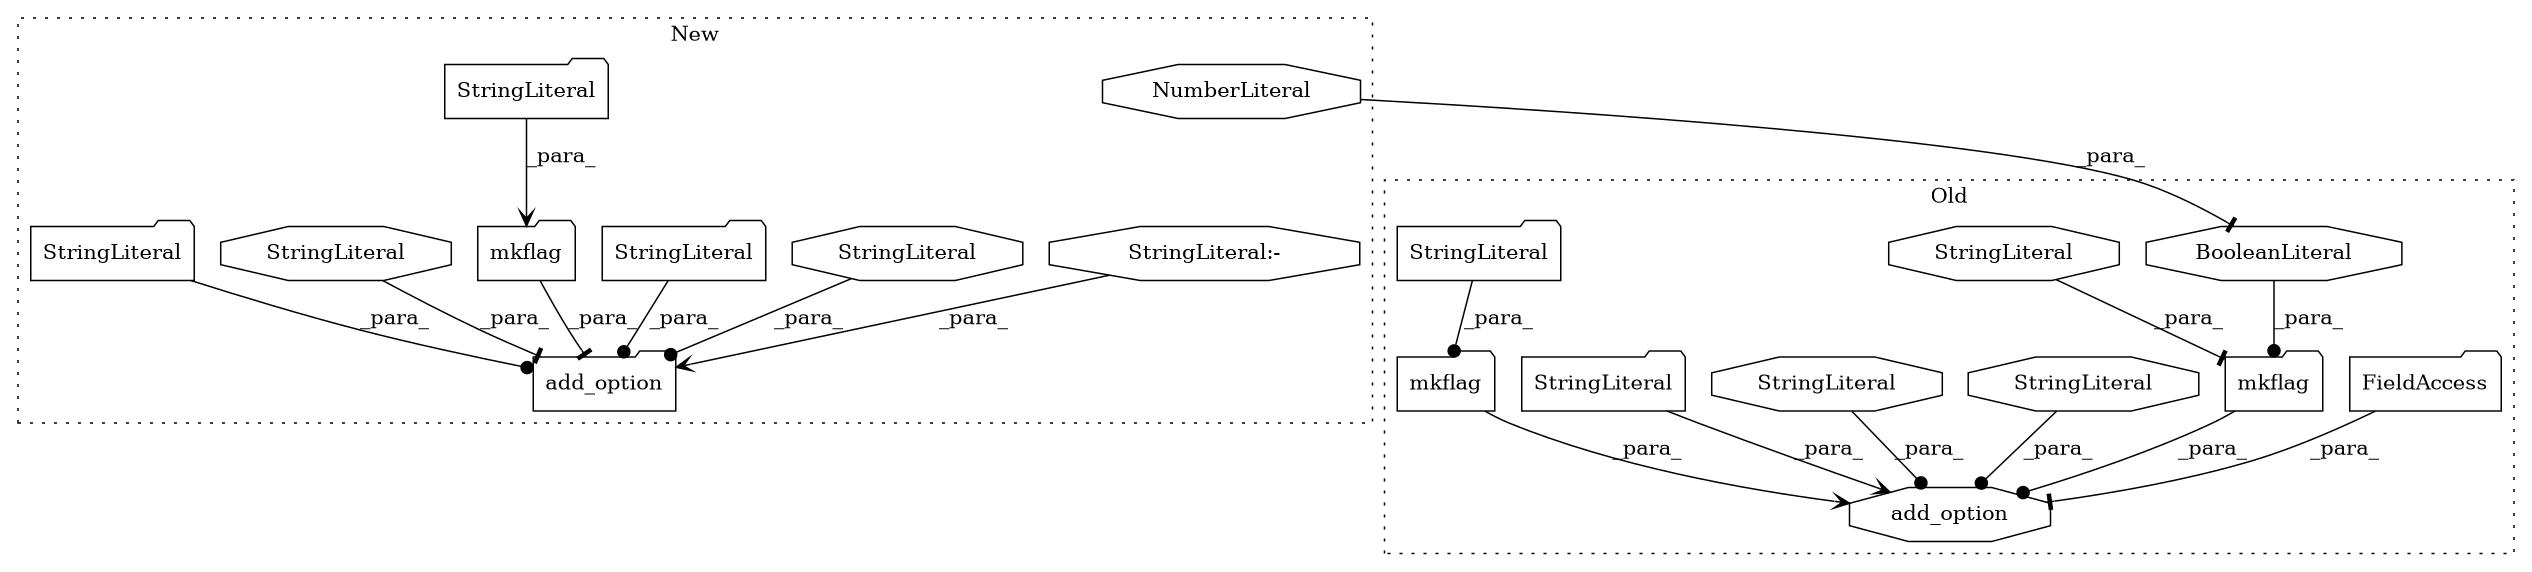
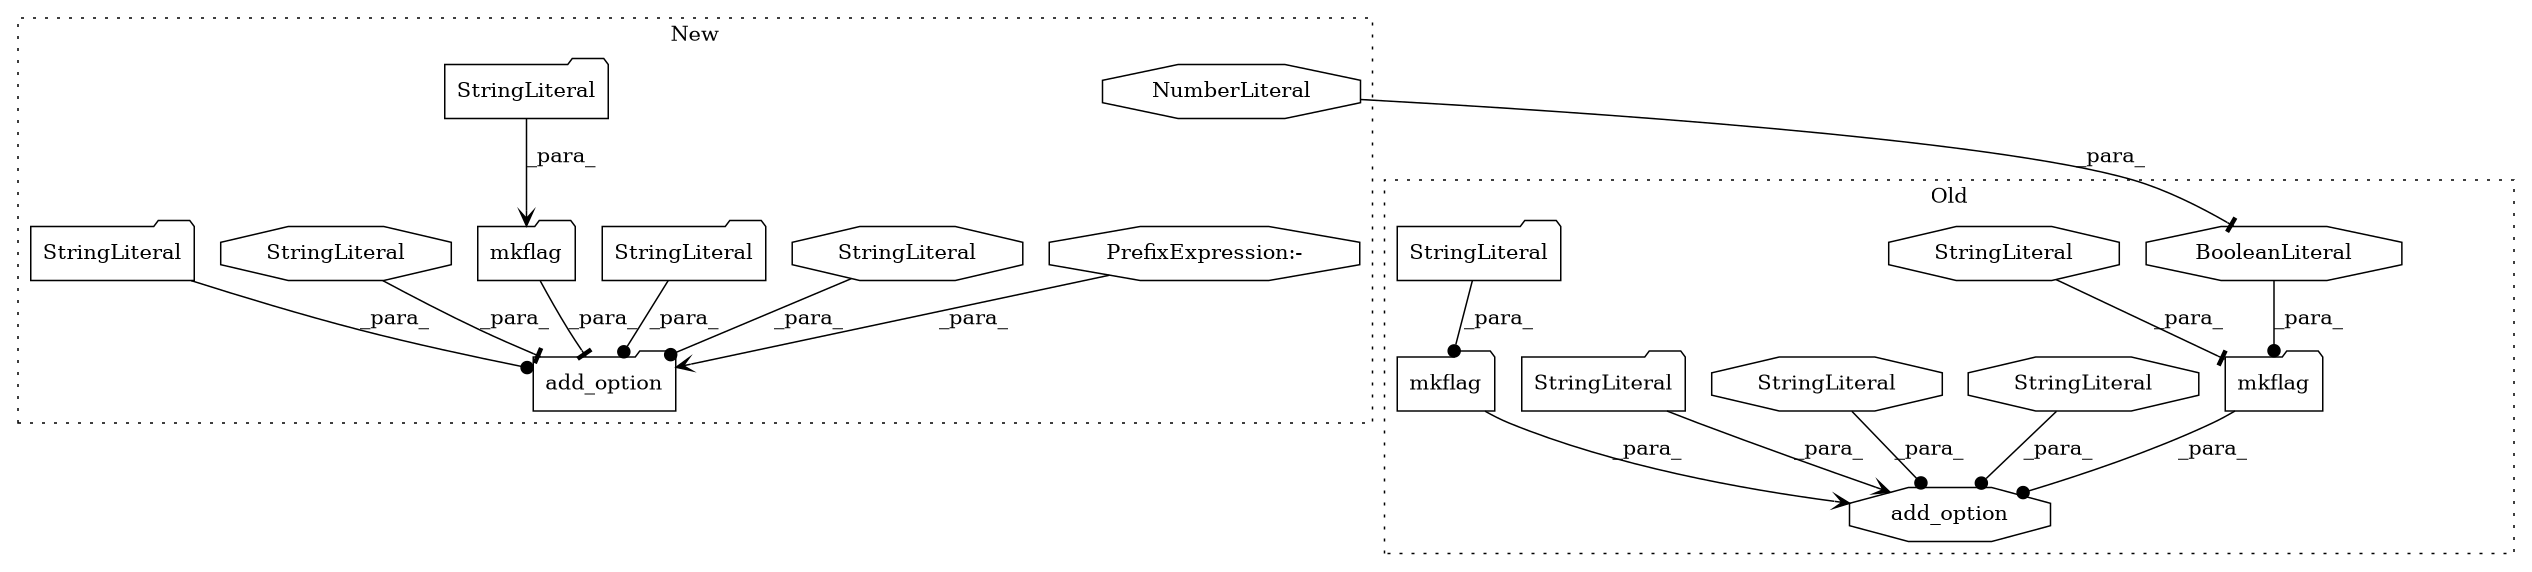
  digraph {
    node [a=45 l="7,1" shape=folder]
    edge [arrowhead=dot]
    n1 [a=32 label=mkflag s="2264,2285"]
    n2 [a=9 l=4 label=BooleanLiteral s=2281 shape=octagon]
    n3 [a=32 l="11,1" label=add_option s="2235,2413" shape=octagon]
-   n4 [a=22 l=15 label=FieldAccess s=2321]
    n5 [l=9 label=StringLiteral s=2271 shape=octagon]
    n6 [l=10 label=StringLiteral s=2310 shape=octagon]
    n7 [l=76 label=StringLiteral s=2337 shape=octagon]
    n8 [l=22 label=StringLiteral s=2287]
    n9 [a=32 label=mkflag s="2246,2262"]
    n10 [l=9 label=StringLiteral s=2253]
    n11 [a=32 label=mkflag s="2209,2237"]
    n12 [a=32 l="11,1" label=add_option s="2198,2481"]
-   n13 [a=38 l=1 label="StringLiteral:-" s=2288 shape=octagon]
+   n13 [a=38 l=1 label="PrefixExpression:-" s=2288 shape=octagon]
    n14 [a=34 l=1 label=NumberLiteral s=2289 shape=octagon]
    n15 [l=34 label=StringLiteral s=2239 shape=octagon]
    n16 [l=5 label=StringLiteral s=2282]
    n17 [l=21 label=StringLiteral s=2216]
    n18 [l=7 label=StringLiteral s=2274 shape=octagon]
    n19 [l=190 label=StringLiteral s=2291]
    subgraph cluster_1 {
      label=Old
      style=dotted
      n1
      n2
      n3
-     n4
      n5
      n6
      n7
      n8
      n9
      n10
    }
    subgraph cluster_2 {
      label=New
      style=dotted
      n11
      n12
      n13
      n14
      n15
      n16
      n17
      n18
      n19
    }
    n1 -> n3 [label=_para_]
    n2 -> n1 [label=_para_]
-   n4 -> n3 [arrowhead=tee label=_para_]
    n5 -> n1 [arrowhead=tee label=_para_]
    n6 -> n3 [label=_para_]
    n7 -> n3 [label=_para_]
    n8 -> n3 [arrowhead=vee label=_para_]
    n9 -> n3 [arrowhead=vee label=_para_]
    n10 -> n9 [label=_para_]
    n11 -> n12 [arrowhead=tee label=_para_]
    n13 -> n12 [arrowhead=vee label=_para_]
    n14 -> n2 [arrowhead=tee label=_para_]
    n15 -> n12 [label=_para_]
    n16 -> n12 [label=_para_]
    n17 -> n11 [arrowhead=vee label=_para_]
    n18 -> n12 [arrowhead=tee label=_para_]
    n19 -> n12 [label=_para_]
  }
